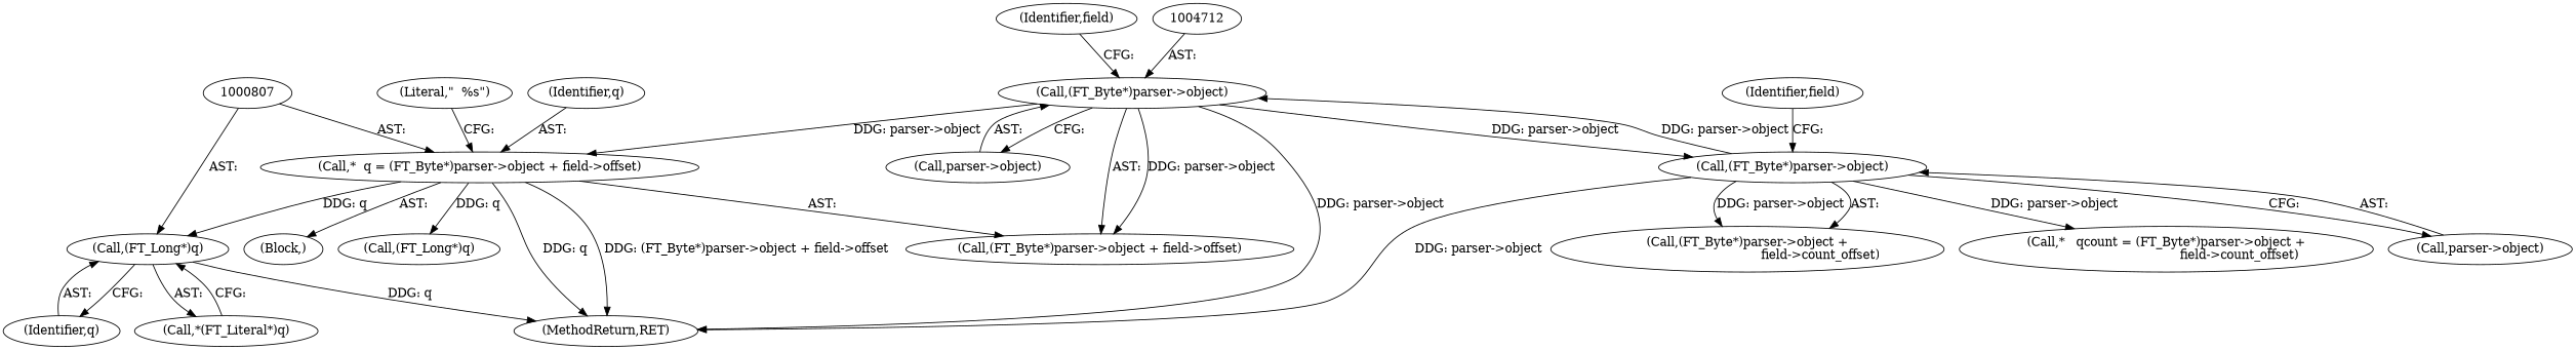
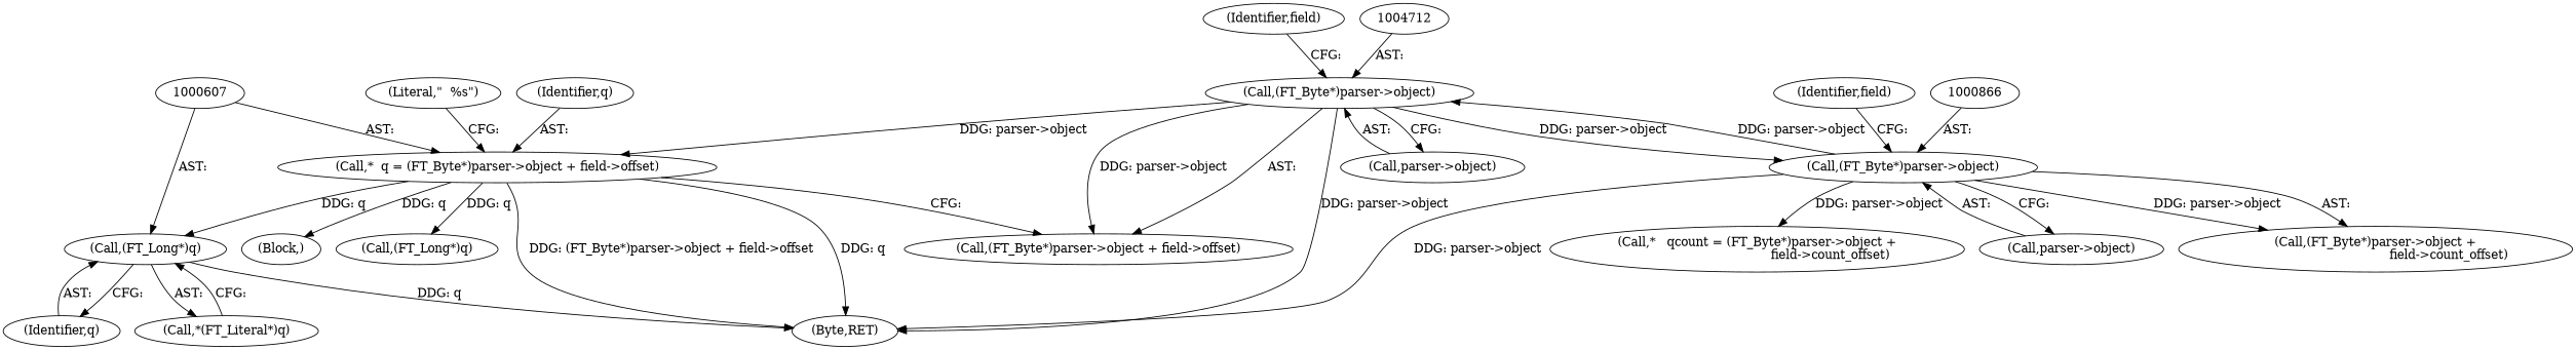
  digraph {
    n1 [label="(Call,(FT_Long*)q)"]
    n2 [label="(Identifier,q)"]
-   n3 [label="(MethodReturn,RET)"]
+   n3 [label="(Byte,RET)"]
    n4 [label="(Call,*(FT_Literal*)q)"]
    n5 [label="(Call,*  q = (FT_Byte*)parser->object + field->offset)"]
    n6 [label="(Block,)"]
    n7 [label="(Call,(FT_Long*)q)"]
    n8 [label="(Call,(FT_Byte*)parser->object + field->offset)"]
    n9 [label="(Call,(FT_Byte*)parser->object)"]
    n10 [label="(Call,(FT_Byte*)parser->object)"]
    n11 [label="(Call,parser->object)"]
    n12 [label="(Call,*   qcount = (FT_Byte*)parser->object +\n                                      field->count_offset)"]
    n13 [label="(Call,parser->object)"]
    n14 [label="(Call,(FT_Byte*)parser->object +\n                                      field->count_offset)"]
    n15 [label="(Identifier,field)"]
    n16 [label="(Identifier,q)"]
    n17 [label="(Literal,\"  %s\")"]
    n18 [label="(Identifier,field)"]
-   1000807
+   1000807 [label=1000607]
    n20 [label=1004712]
+   1000866
    n1 -> n2 [label="CFG: "]
    n1 -> n3 [label="DDG: q"]
    n1 -> n4 [label="AST: "]
    n2 -> n1 [label="AST: "]
    n4 -> n1 [label="CFG: "]
    n5 -> n1 [label="DDG: q"]
    n5 -> n3 [label="DDG: q"]
    n5 -> n3 [label="DDG: (FT_Byte*)parser->object + field->offset"]
-   n5 -> n6 [label="AST: "]
+   n5 -> n6 [label="DDG: q"]
    n5 -> n7 [label="DDG: q"]
-   n5 -> n8 [label="AST: "]
+   n5 -> n8 [label="CFG: "]
    n9 -> n3 [label="DDG: parser->object"]
    n9 -> n5 [label="DDG: parser->object"]
    n9 -> n8 [label="AST: "]
    n9 -> n8 [label="DDG: parser->object"]
    n9 -> n10 [label="DDG: parser->object"]
    n9 -> n11 [label="CFG: "]
    n10 -> n3 [label="DDG: parser->object"]
    n10 -> n9 [label="DDG: parser->object"]
    n10 -> n12 [label="DDG: parser->object"]
    n10 -> n13 [label="CFG: "]
    n10 -> n14 [label="AST: "]
    n10 -> n14 [label="DDG: parser->object"]
    n11 -> n9 [label="AST: "]
    n13 -> n10 [label="AST: "]
    n15 -> n10 [label="CFG: "]
    n16 -> n5 [label="AST: "]
    n17 -> n5 [label="CFG: "]
    n18 -> n9 [label="CFG: "]
    1000807 -> n1 [label="AST: "]
    1000807 -> n5 [label="AST: "]
    n20 -> n9 [label="AST: "]
+   1000866 -> n10 [label="AST: "]
  }
